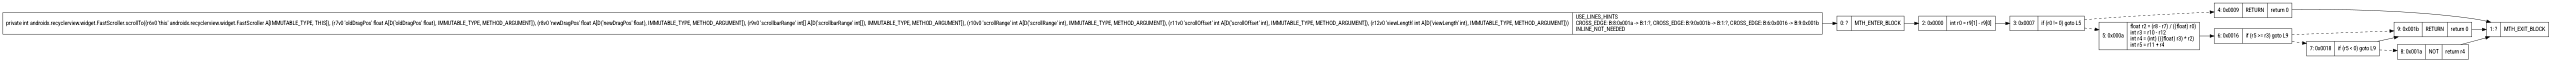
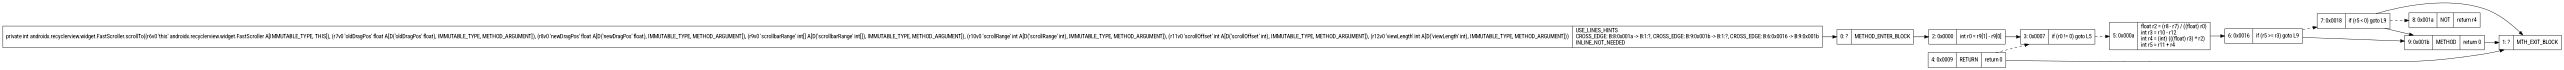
  digraph {
    fontname="Roboto Condensed"
    rankdir=LR
    node [fontname="Roboto Condensed" shape=record]
    edge [fontname="Roboto Condensed"]
-   n1 [label="{0\:\ ?|MTH_ENTER_BLOCK\l}"]
+   n1 [label="{0\:\ ?|METHOD_ENTER_BLOCK\l}"]
    n2 [label="{2\:\ 0x0000|int r0 = r9[1] \- r9[0]\l}"]
    n3 [label="{3\:\ 0x0007|if (r0 != 0) goto L5\l}"]
    n4 [label="{4\:\ 0x0009|RETURN\l|return 0\l}"]
    n5 [label="{5\:\ 0x000a|float r2 = (r8 \- r7) \/ ((float) r0)\lint r3 = r10 \- r12\lint r4 = (int) (((float) r3) * r2)\lint r5 = r11 + r4\l}"]
    n6 [label="{1\:\ ?|MTH_EXIT_BLOCK\l}"]
    n7 [label="{6\:\ 0x0016|if (r5 \>= r3) goto L9\l}"]
    n8 [label="{7\:\ 0x0018|if (r5 \< 0) goto L9\l}"]
-   n9 [label="{9\:\ 0x001b|RETURN\l|return 0\l}"]
+   n9 [label="{9\:\ 0x001b|METHOD\l|return 0\l}"]
    n10 [label="{8\:\ 0x001a|NOT\l|return r4\l}"]
    n11 [label="{private int androidx.recyclerview.widget.FastScroller.scrollTo((r6v0 'this' androidx.recyclerview.widget.FastScroller A[IMMUTABLE_TYPE, THIS]), (r7v0 'oldDragPos' float A[D('oldDragPos' float), IMMUTABLE_TYPE, METHOD_ARGUMENT]), (r8v0 'newDragPos' float A[D('newDragPos' float), IMMUTABLE_TYPE, METHOD_ARGUMENT]), (r9v0 'scrollbarRange' int[] A[D('scrollbarRange' int[]), IMMUTABLE_TYPE, METHOD_ARGUMENT]), (r10v0 'scrollRange' int A[D('scrollRange' int), IMMUTABLE_TYPE, METHOD_ARGUMENT]), (r11v0 'scrollOffset' int A[D('scrollOffset' int), IMMUTABLE_TYPE, METHOD_ARGUMENT]), (r12v0 'viewLength' int A[D('viewLength' int), IMMUTABLE_TYPE, METHOD_ARGUMENT]))  | USE_LINES_HINTS\lCROSS_EDGE: B:8:0x001a \-\> B:1:?, CROSS_EDGE: B:9:0x001b \-\> B:1:?, CROSS_EDGE: B:6:0x0016 \-\> B:9:0x001b\lINLINE_NOT_NEEDED\l}"]
    n1 -> n2
    n2 -> n3
-   n3 -> n4 [style=dashed]
+   n4 -> n3 [style=dashed]
    n3 -> n5 [style=dashed]
    n4 -> n6
    n5 -> n7
    n7 -> n8 [style=dashed]
-   n7 -> n9 [style=dashed]
+   n7 -> n9
    n8 -> n9
    n8 -> n10 [style=dashed]
    n9 -> n6
-   n10 -> n6
+   n8 -> n6
    n11 -> n1
  }
